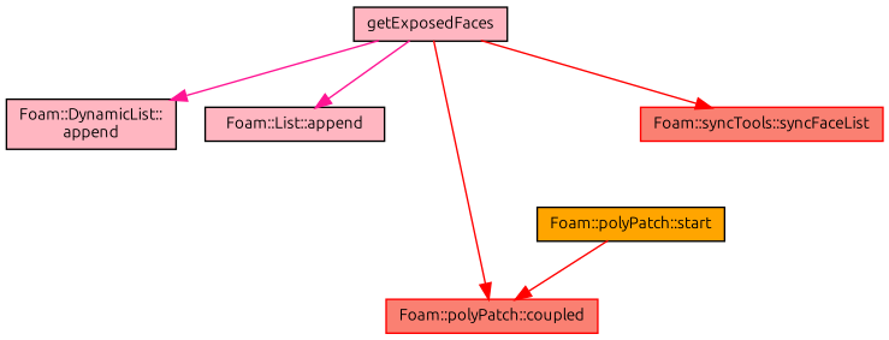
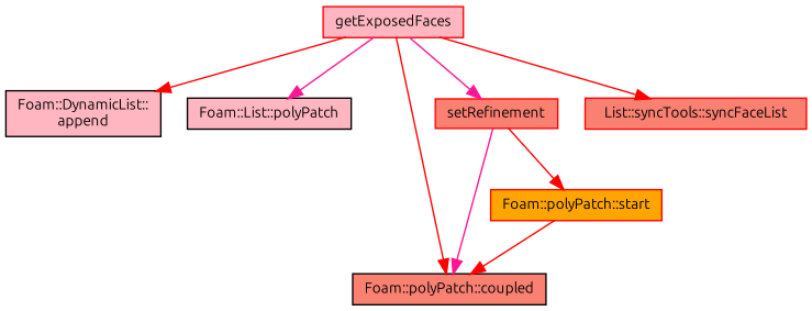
  digraph {
    fontname=Ubuntu
    rankdir=TB
    node [color=black fillcolor=lightpink fontname=Ubuntu fontsize=10 shape=record style=filled]
    edge [color=deeppink fontname=Ubuntu fontsize=10 labelfontname=Helvetica labelfontsize=10 style=solid]
-   n1 [fontcolor=black height=0.2 label=getExposedFaces width=0.4]
+   n1 [color=red fontcolor=black height=0.2 label=getExposedFaces width=0.4]
    n2 [height=0.2 label="Foam::DynamicList::\lappend" width=0.4]
-   n3 [height=0.2 label="Foam::List::append" width=0.4]
-   n4 [color=red fillcolor=salmon height=0.2 label="Foam::polyPatch::coupled" width=0.4]
-   n6 [color=red fillcolor=salmon height=0.2 label="Foam::syncTools::syncFaceList" width=0.4]
-   n7 [fillcolor=orange height=0.2 label="Foam::polyPatch::start" width=0.4]
-   n1 -> n2
+   n3 [height=0.2 label="Foam::List::polyPatch" width=0.4]
+   n4 [fillcolor=salmon height=0.2 label="Foam::polyPatch::coupled" width=0.4]
+   n5 [color=red fillcolor=salmon height=0.2 label=setRefinement width=0.4]
+   n6 [color=red fillcolor=salmon height=0.2 label="List::syncTools::syncFaceList" width=0.4]
+   n7 [color=red fillcolor=orange height=0.2 label="Foam::polyPatch::start" width=0.4]
+   n1 -> n2 [color=red]
    n1 -> n3
    n1 -> n4 [color=red]
+   n1 -> n5
    n1 -> n6 [color=red]
+   n5 -> n4
+   n5 -> n7 [color=red]
    n7 -> n4 [color=red]
  }
